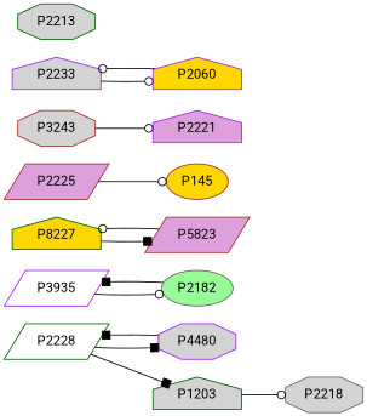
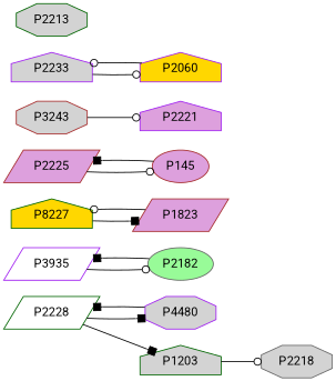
  digraph {
    fontname=Roboto
    rankdir=LR
    node [color=purple fillcolor=lightgrey fontname=Roboto shape=house style=filled]
    edge [arrowhead=odot fontname=Roboto]
    P2228 [color=darkgreen fillcolor=white shape=parallelogram]
    P4480 [shape=octagon]
    P1203 [color=darkgreen]
    P3935 [fillcolor=white shape=parallelogram]
    P2182 [color=gray40 fillcolor=palegreen shape=ellipse]
    P2218 [color=gray40 shape=octagon]
    n7 [color=darkgreen fillcolor=gold label=P8227]
-   P1823 [color=brown fillcolor=plum shape=parallelogram label=P5823]
+   P1823 [color=brown fillcolor=plum shape=parallelogram]
    P2225 [color=brown fillcolor=plum shape=parallelogram]
-   P145 [color=brown fillcolor=gold shape=ellipse]
+   P145 [color=brown fillcolor=plum shape=ellipse]
    P3243 [color=brown shape=octagon]
    P2221 [fillcolor=plum]
    P2233
    P2060 [fillcolor=gold]
    P2213 [color=darkgreen shape=octagon]
    P2228 -> P4480 [arrowhead=box]
    P2228 -> P1203 [arrowhead=box]
    P4480 -> P2228 [arrowhead=box]
    P1203 -> P2218
    P3935 -> P2182
    P2182 -> P3935 [arrowhead=box]
    n7 -> P1823 [arrowhead=box]
    P1823 -> n7
    P2225 -> P145
+   P145 -> P2225 [arrowhead=box]
    P3243 -> P2221
    P2233 -> P2060
    P2060 -> P2233
  }
